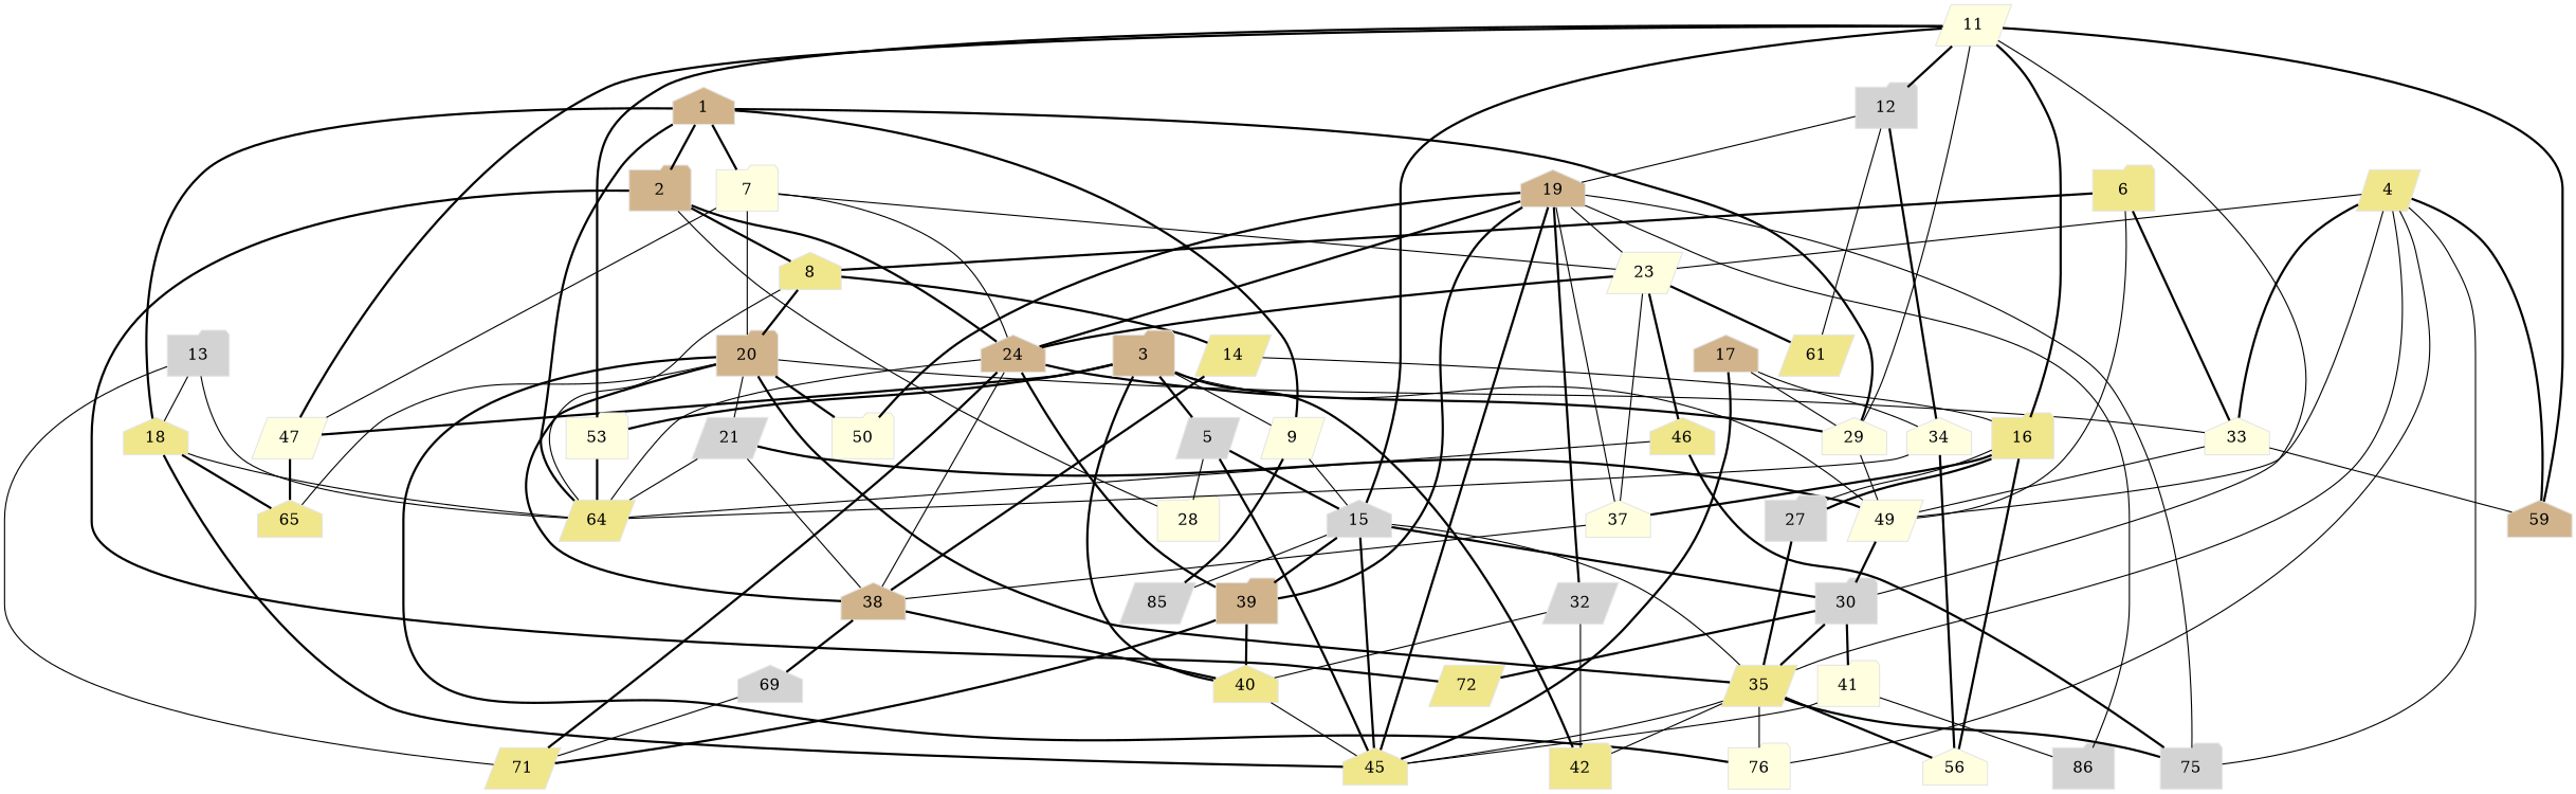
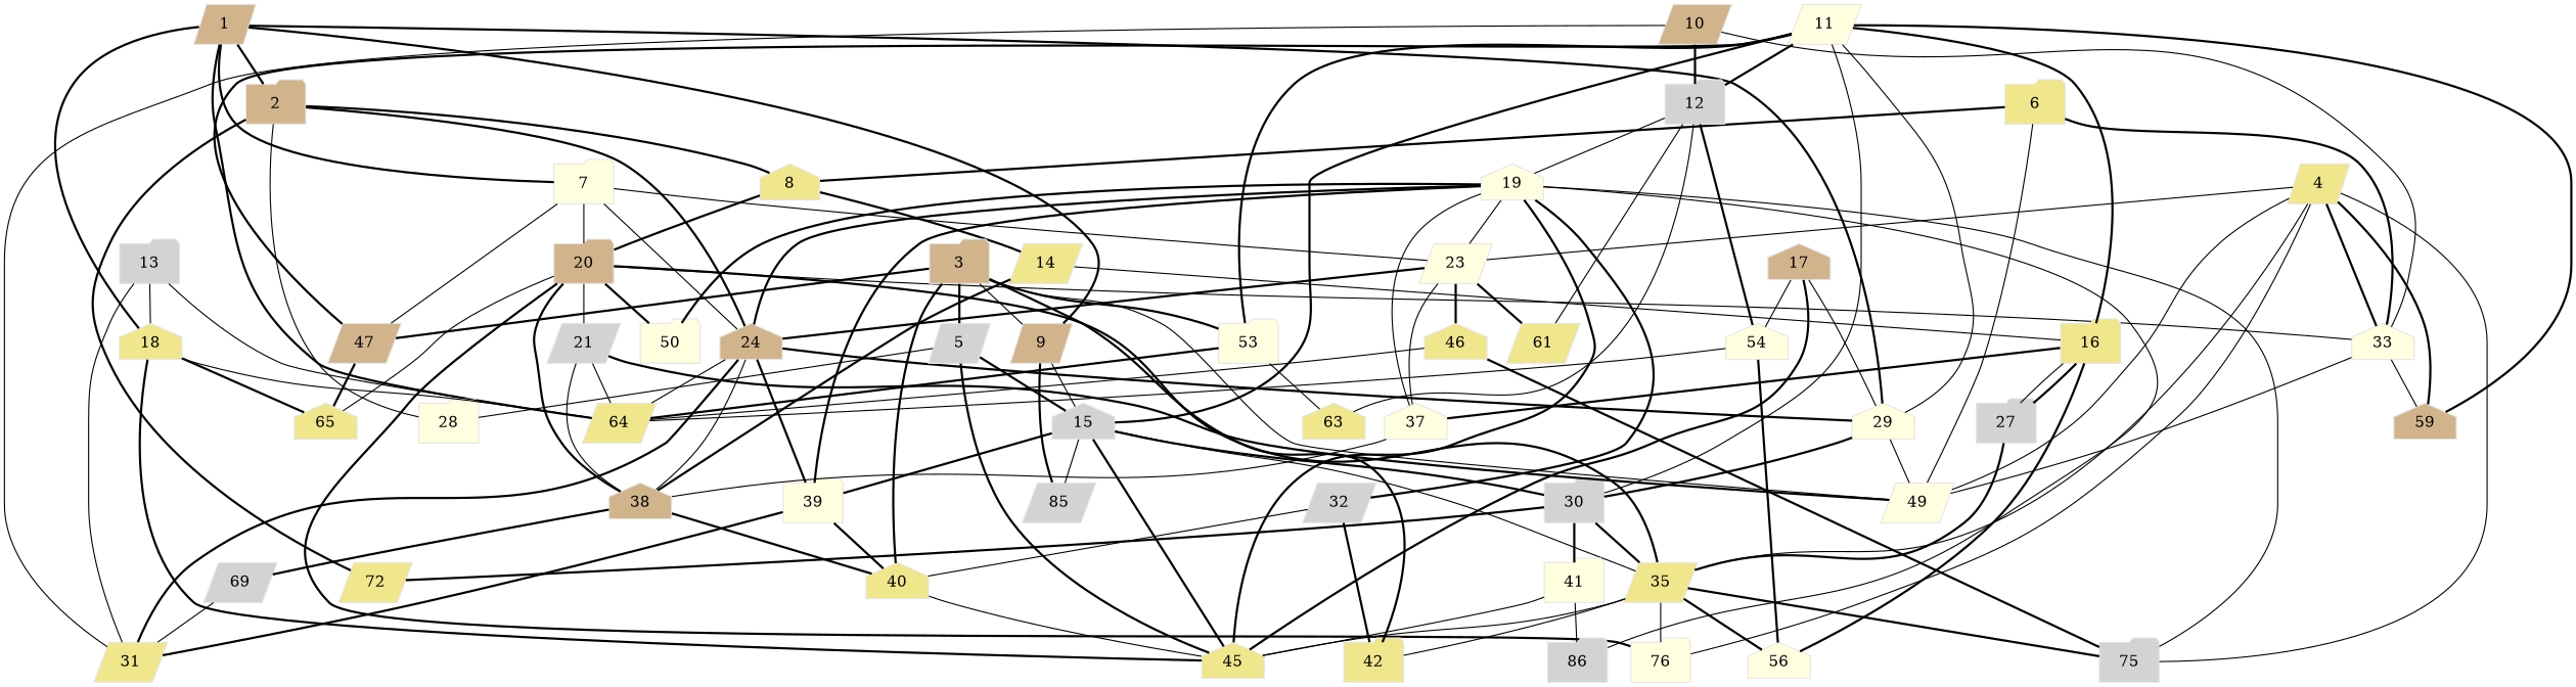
  graph {
    node [color=gray90 fillcolor=khaki shape=house style=filled]
    edge [style=bold]
-   1 [fillcolor=tan super="+25"]
+   1 [fillcolor=tan shape=parallelogram super="+25"]
    2 [fillcolor=tan shape=folder super="+84"]
    7 [fillcolor=lightyellow shape=folder super="+70"]
-   9 [fillcolor=lightyellow shape=parallelogram super="+66"]
+   9 [fillcolor=tan shape=parallelogram super="+66"]
    18 [super="+57"]
    29 [fillcolor=lightyellow]
    64 [shape=parallelogram super="+74"]
    8 [super="+83"]
    28 [fillcolor=lightyellow shape=folder]
    72 [shape=parallelogram super="+89"]
    24 [fillcolor=tan super="+58"]
-   47 [fillcolor=lightyellow shape=parallelogram super="+81"]
+   47 [fillcolor=tan shape=parallelogram super="+81"]
    23 [fillcolor=lightyellow shape=parallelogram super="+78"]
    20 [fillcolor=tan shape=folder super="+87"]
    15 [fillcolor=lightgrey super="+68"]
    85 [fillcolor=lightgrey shape=parallelogram]
    45 [super="+80"]
    65
    49 [fillcolor=lightyellow shape=parallelogram super="+55"]
    30 [fillcolor=lightgrey shape=folder super="+44"]
    14 [shape=parallelogram super="+54"]
-   19 [fillcolor=tan super="+51"]
+   19 [fillcolor=lightyellow super="+51"]
    75 [fillcolor=lightgrey shape=folder]
-   39 [fillcolor=tan shape=folder super="+43"]
+   39 [fillcolor=lightyellow shape=folder super="+43"]
    37 [fillcolor=lightyellow]
    32 [fillcolor=lightgrey shape=parallelogram]
    50 [fillcolor=lightyellow shape=folder]
    86 [fillcolor=lightgrey shape=folder]
    3 [fillcolor=tan shape=folder super="+73"]
    5 [fillcolor=lightgrey shape=parallelogram super="+26"]
    40 [super="+77"]
    42 [shape=folder super="+48"]
    53 [fillcolor=lightyellow shape=folder]
-   71 [shape=parallelogram super="+82"]
+   63
+   71 [shape=parallelogram super="+82" label=31]
    4 [shape=parallelogram super="+36"]
    33 [fillcolor=lightyellow super="+60"]
    35 [shape=parallelogram super="+61"]
    59 [fillcolor=tan]
    76 [fillcolor=lightyellow shape=folder]
    n41 [label=61 shape=parallelogram]
    46
    56 [fillcolor=lightyellow]
    6 [shape=folder super="+79"]
    38 [fillcolor=tan super="+88"]
    21 [fillcolor=lightgrey shape=parallelogram]
    16 [shape=folder super="+90"]
    12 [fillcolor=lightgrey shape=folder super="+62"]
-   34 [fillcolor=lightyellow]
+   34 [fillcolor=lightyellow label=54]
+   10 [fillcolor=tan shape=parallelogram]
    17 [fillcolor=tan super="+52"]
    11 [fillcolor=lightyellow shape=parallelogram super="+22"]
    27 [fillcolor=lightgrey shape=folder]
    41 [fillcolor=lightyellow shape=folder]
    13 [fillcolor=lightgrey shape=folder]
-   69 [fillcolor=lightgrey]
+   69 [fillcolor=lightgrey shape=parallelogram]
    1 -- 2
    1 -- 7
    1 -- 9
    1 -- 18
    1 -- 29
    1 -- 64
    2 -- 8
    2 -- 28 [style=solid]
    2 -- 72 [weight=3]
    2 -- 24
    7 -- 24 [style=solid]
    7 -- 47 [style=solid]
    7 -- 23 [style=solid]
    7 -- 20 [style=solid]
    9 -- 15 [style=solid]
    9 -- 85
    18 -- 64 [style=solid]
    18 -- 45
    18 -- 65
    29 -- 49 [style=solid]
-   49 -- 30
-   8 -- 64 [style=solid]
+   29 -- 30
    8 -- 20 [weight=2]
    8 -- 14
    24 -- 29
    24 -- 64 [style=solid]
    24 -- 39
    24 -- 71
    24 -- 38 [style=solid]
    47 -- 65
    23 -- 24
    23 -- 37 [style=solid]
    23 -- n41
    23 -- 46
    20 -- 65 [style=solid]
    20 -- 50
    20 -- 33 [style=solid]
    20 -- 35
    20 -- 76
    20 -- 38 [weight=2]
    20 -- 21 [style=solid]
    15 -- 85 [style=solid]
    15 -- 45
    15 -- 30
    15 -- 39
    15 -- 35 [style=solid]
    30 -- 72
    30 -- 35
    30 -- 41
    14 -- 38
    14 -- 16 [style=solid]
    19 -- 24
    19 -- 23 [style=solid]
    19 -- 45
    19 -- 75 [style=solid]
    19 -- 39
    19 -- 37 [style=solid]
    19 -- 32
    19 -- 50
    19 -- 86 [style=solid]
    39 -- 40
    39 -- 71
    37 -- 38 [style=solid]
    32 -- 40 [style=solid]
-   32 -- 42 [style=solid weight=2]
+   32 -- 42 [weight=2]
    3 -- 9 [style=solid]
    3 -- 47
    3 -- 49 [style=solid]
    3 -- 5 [weight=2]
    3 -- 40
    3 -- 42
    3 -- 53
    5 -- 28 [style=solid]
    5 -- 15
    5 -- 45
    40 -- 45 [style=solid]
    53 -- 64
+   53 -- 63 [style=solid]
    4 -- 23 [style=solid]
    4 -- 49 [style=solid]
    4 -- 75 [style=solid]
    4 -- 33
    4 -- 35 [style=solid]
    4 -- 59
    4 -- 76 [style=solid]
    33 -- 49 [style=solid]
    33 -- 59 [style=solid]
    35 -- 45 [style=solid]
    35 -- 75
    35 -- 42 [style=solid]
    35 -- 76 [style=solid]
    35 -- 56
    46 -- 64 [style=solid]
    46 -- 75
    6 -- 8
    6 -- 49 [style=solid]
    6 -- 33
    38 -- 40
    38 -- 69
    21 -- 64 [style=solid]
    21 -- 49
    21 -- 38 [style=solid]
    16 -- 37
    16 -- 56
    16 -- 27 [style=solid]
    16 -- 27
    12 -- 19 [style=solid]
+   12 -- 63 [style=solid]
    12 -- n41 [style=solid]
    12 -- 34
    34 -- 64 [style=solid]
    34 -- 56
+   10 -- 71 [style=solid]
+   10 -- 33 [style=solid]
+   10 -- 12
    17 -- 29 [style=solid]
    17 -- 45
    17 -- 34 [style=solid]
    11 -- 29 [style=solid]
    11 -- 47
    11 -- 15
    11 -- 30 [style=solid]
    11 -- 53
    11 -- 59
    11 -- 16
    11 -- 12
    27 -- 35
    41 -- 45 [style=solid]
    41 -- 86 [style=solid]
    13 -- 18 [style=solid]
    13 -- 64 [style=solid]
    13 -- 71 [style=solid]
    69 -- 71 [style=solid]
  }
